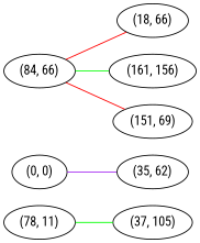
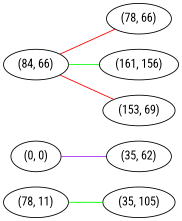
  graph {
    fontname="Roboto Condensed"
    rankdir=LR
    node [fontname="Roboto Condensed"]
    edge [color=green fontname="Roboto Condensed" weight=1]
    "(78, 11)"
-   "(37, 105)"
+   "(37, 105)" [label="(35, 105)"]
    "(0, 0)"
    "(35, 62)"
    "(84, 66)"
-   "(78, 66)" [label="(18, 66)"]
+   "(78, 66)"
    "(161, 156)"
-   "(153, 69)" [label="(151, 69)"]
+   "(153, 69)"
    "(78, 11)" -- "(37, 105)" [weight=2]
    "(0, 0)" -- "(35, 62)" [color=purple weight=4]
    "(84, 66)" -- "(78, 66)" [color=red]
    "(84, 66)" -- "(161, 156)"
    "(84, 66)" -- "(153, 69)" [color=red]
  }
